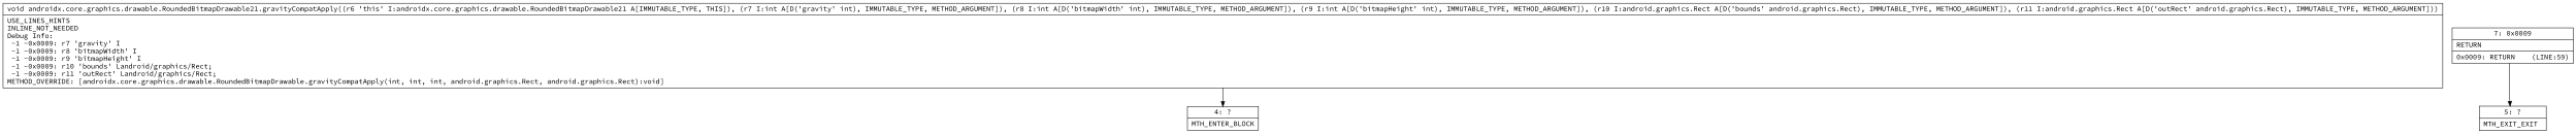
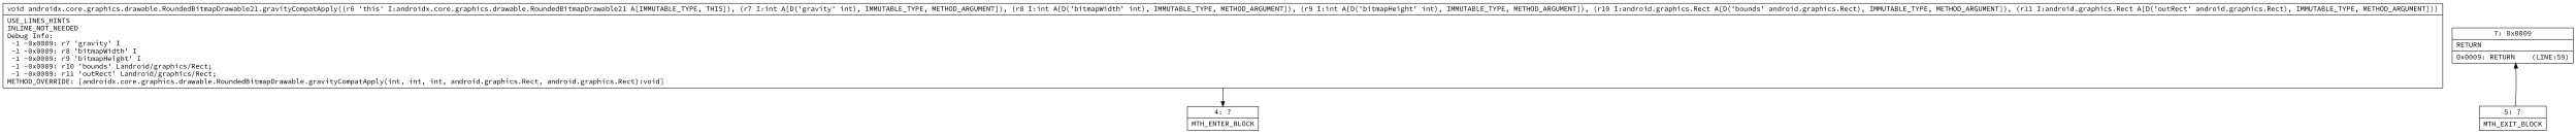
  digraph {
    fontname="Source Code Pro"
    node [fontname="Source Code Pro" shape=record]
    edge [fontname="Source Code Pro"]
    n1 [label="{4\:\ ?|MTH_ENTER_BLOCK\l}"]
    n2 [label="{7\:\ 0x0009|RETURN\l|0x0009: RETURN    (LINE:59)\l}"]
-   n3 [label="{5\:\ ?|MTH_EXIT_EXIT\l}"]
+   n3 [label="{5\:\ ?|MTH_EXIT_BLOCK\l}"]
    n4 [label="{void androidx.core.graphics.drawable.RoundedBitmapDrawable21.gravityCompatApply((r6 'this' I:androidx.core.graphics.drawable.RoundedBitmapDrawable21 A[IMMUTABLE_TYPE, THIS]), (r7 I:int A[D('gravity' int), IMMUTABLE_TYPE, METHOD_ARGUMENT]), (r8 I:int A[D('bitmapWidth' int), IMMUTABLE_TYPE, METHOD_ARGUMENT]), (r9 I:int A[D('bitmapHeight' int), IMMUTABLE_TYPE, METHOD_ARGUMENT]), (r10 I:android.graphics.Rect A[D('bounds' android.graphics.Rect), IMMUTABLE_TYPE, METHOD_ARGUMENT]), (r11 I:android.graphics.Rect A[D('outRect' android.graphics.Rect), IMMUTABLE_TYPE, METHOD_ARGUMENT]))  | USE_LINES_HINTS\lINLINE_NOT_NEEDED\lDebug Info:\l  \-1 \-0x0009: r7 'gravity' I\l  \-1 \-0x0009: r8 'bitmapWidth' I\l  \-1 \-0x0009: r9 'bitmapHeight' I\l  \-1 \-0x0009: r10 'bounds' Landroid\/graphics\/Rect;\l  \-1 \-0x0009: r11 'outRect' Landroid\/graphics\/Rect;\lMETHOD_OVERRIDE: [androidx.core.graphics.drawable.RoundedBitmapDrawable.gravityCompatApply(int, int, int, android.graphics.Rect, android.graphics.Rect):void]\l}"]
-   n2 -> n3
+   n3 -> n2
    n4 -> n1
  }
